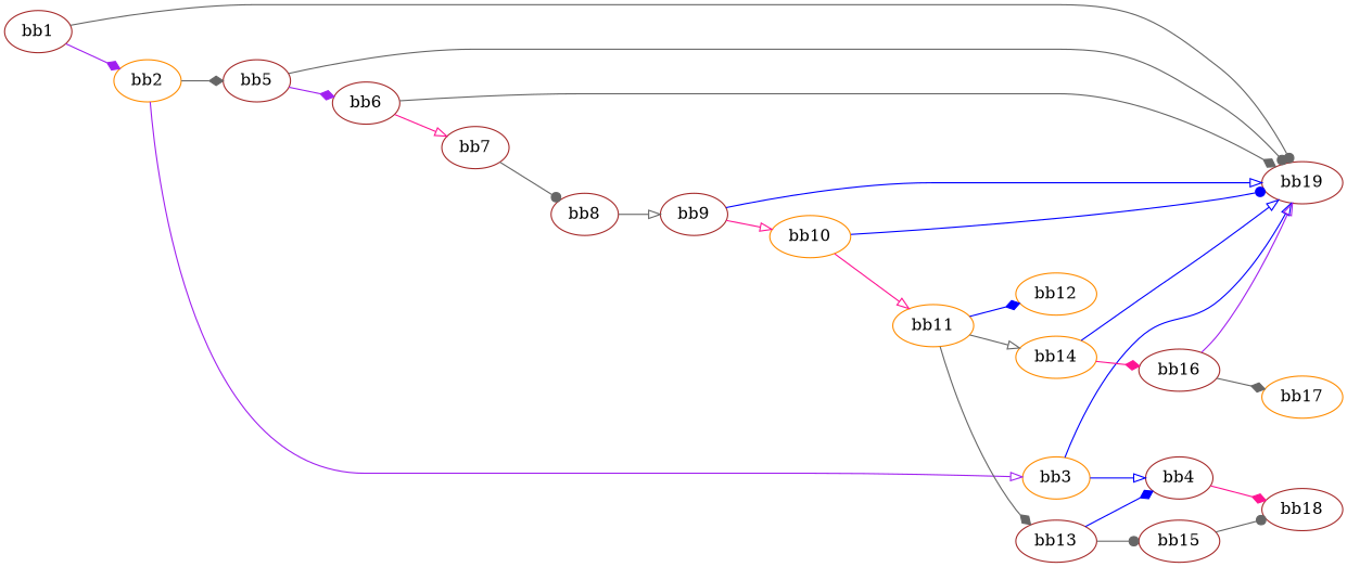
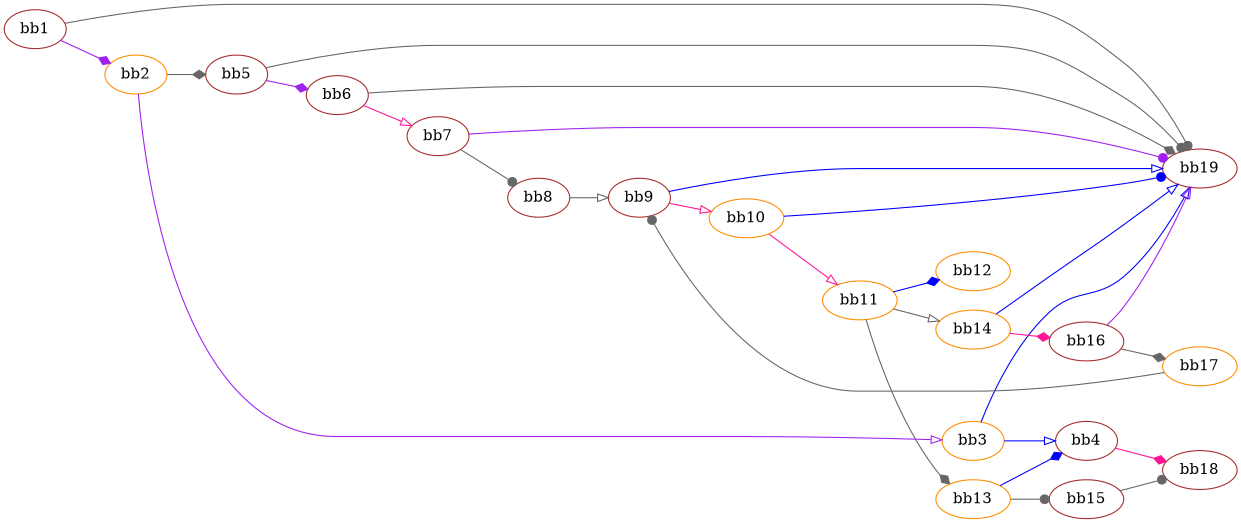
  digraph {
    rankdir=LR
    node [color=brown]
    edge [arrowhead=onormal color=gray40]
    n1 [label="bb1\l"]
    n2 [label="bb19\l"]
    n3 [color=darkorange label="bb2\l"]
    n4 [color=darkorange label="bb3\l"]
    n5 [label="bb5\l"]
    n6 [label="bb4\l"]
    n7 [label="bb6\l"]
    n8 [label="bb18\l"]
    n9 [label="bb7\l"]
    n10 [label="bb8\l"]
    n11 [label="bb9\l"]
    n12 [color=darkorange label="bb10\l"]
    n13 [color=darkorange label="bb11\l"]
    n14 [color=darkorange label="bb12\l"]
-   n15 [label="bb13\l"]
+   n15 [color=darkorange label="bb13\l"]
    n16 [color=darkorange label="bb14\l"]
    n17 [label="bb15\l"]
    n18 [label="bb16\l"]
    n19 [color=darkorange label="bb17\l"]
    n1 -> n2 [arrowhead=dot]
    n1 -> n3 [arrowhead=diamond color=purple]
    n3 -> n4 [color=purple]
    n3 -> n5 [arrowhead=diamond]
    n4 -> n2 [color=blue]
    n4 -> n6 [color=blue]
    n5 -> n2 [arrowhead=dot]
    n5 -> n7 [arrowhead=diamond color=purple]
    n6 -> n8 [arrowhead=diamond color=deeppink]
    n7 -> n2 [arrowhead=diamond]
    n7 -> n9 [color=deeppink]
+   n9 -> n2 [arrowhead=dot color=purple]
    n9 -> n10 [arrowhead=dot]
    n10 -> n11
    n11 -> n2 [color=blue]
    n11 -> n12 [color=deeppink]
    n12 -> n2 [arrowhead=dot color=blue]
    n12 -> n13 [color=deeppink]
    n13 -> n14 [arrowhead=diamond color=blue]
    n13 -> n15 [arrowhead=diamond]
    n13 -> n16
    n15 -> n6 [arrowhead=diamond color=blue]
    n15 -> n17 [arrowhead=dot]
    n16 -> n2 [color=blue]
    n16 -> n18 [arrowhead=diamond color=deeppink]
    n17 -> n8 [arrowhead=dot]
    n18 -> n2 [color=purple]
    n18 -> n19 [arrowhead=diamond]
+   n19 -> n11 [arrowhead=dot]
  }
